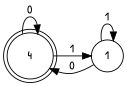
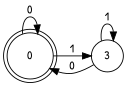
  digraph {
    rankdir=LR
    fontname="Patrick Hand"
    node [fontname="Patrick Hand"]
    edge [fontname="Patrick Hand"]
-   0 [shape=doublecircle label=4]
-   1 [shape=circle]
+   0 [shape=doublecircle]
+   1 [shape=circle label=3]
    0 -> 0 [label=0]
    0 -> 1 [label=1]
    1 -> 0 [label=0]
    1 -> 1 [label=1]
  }
